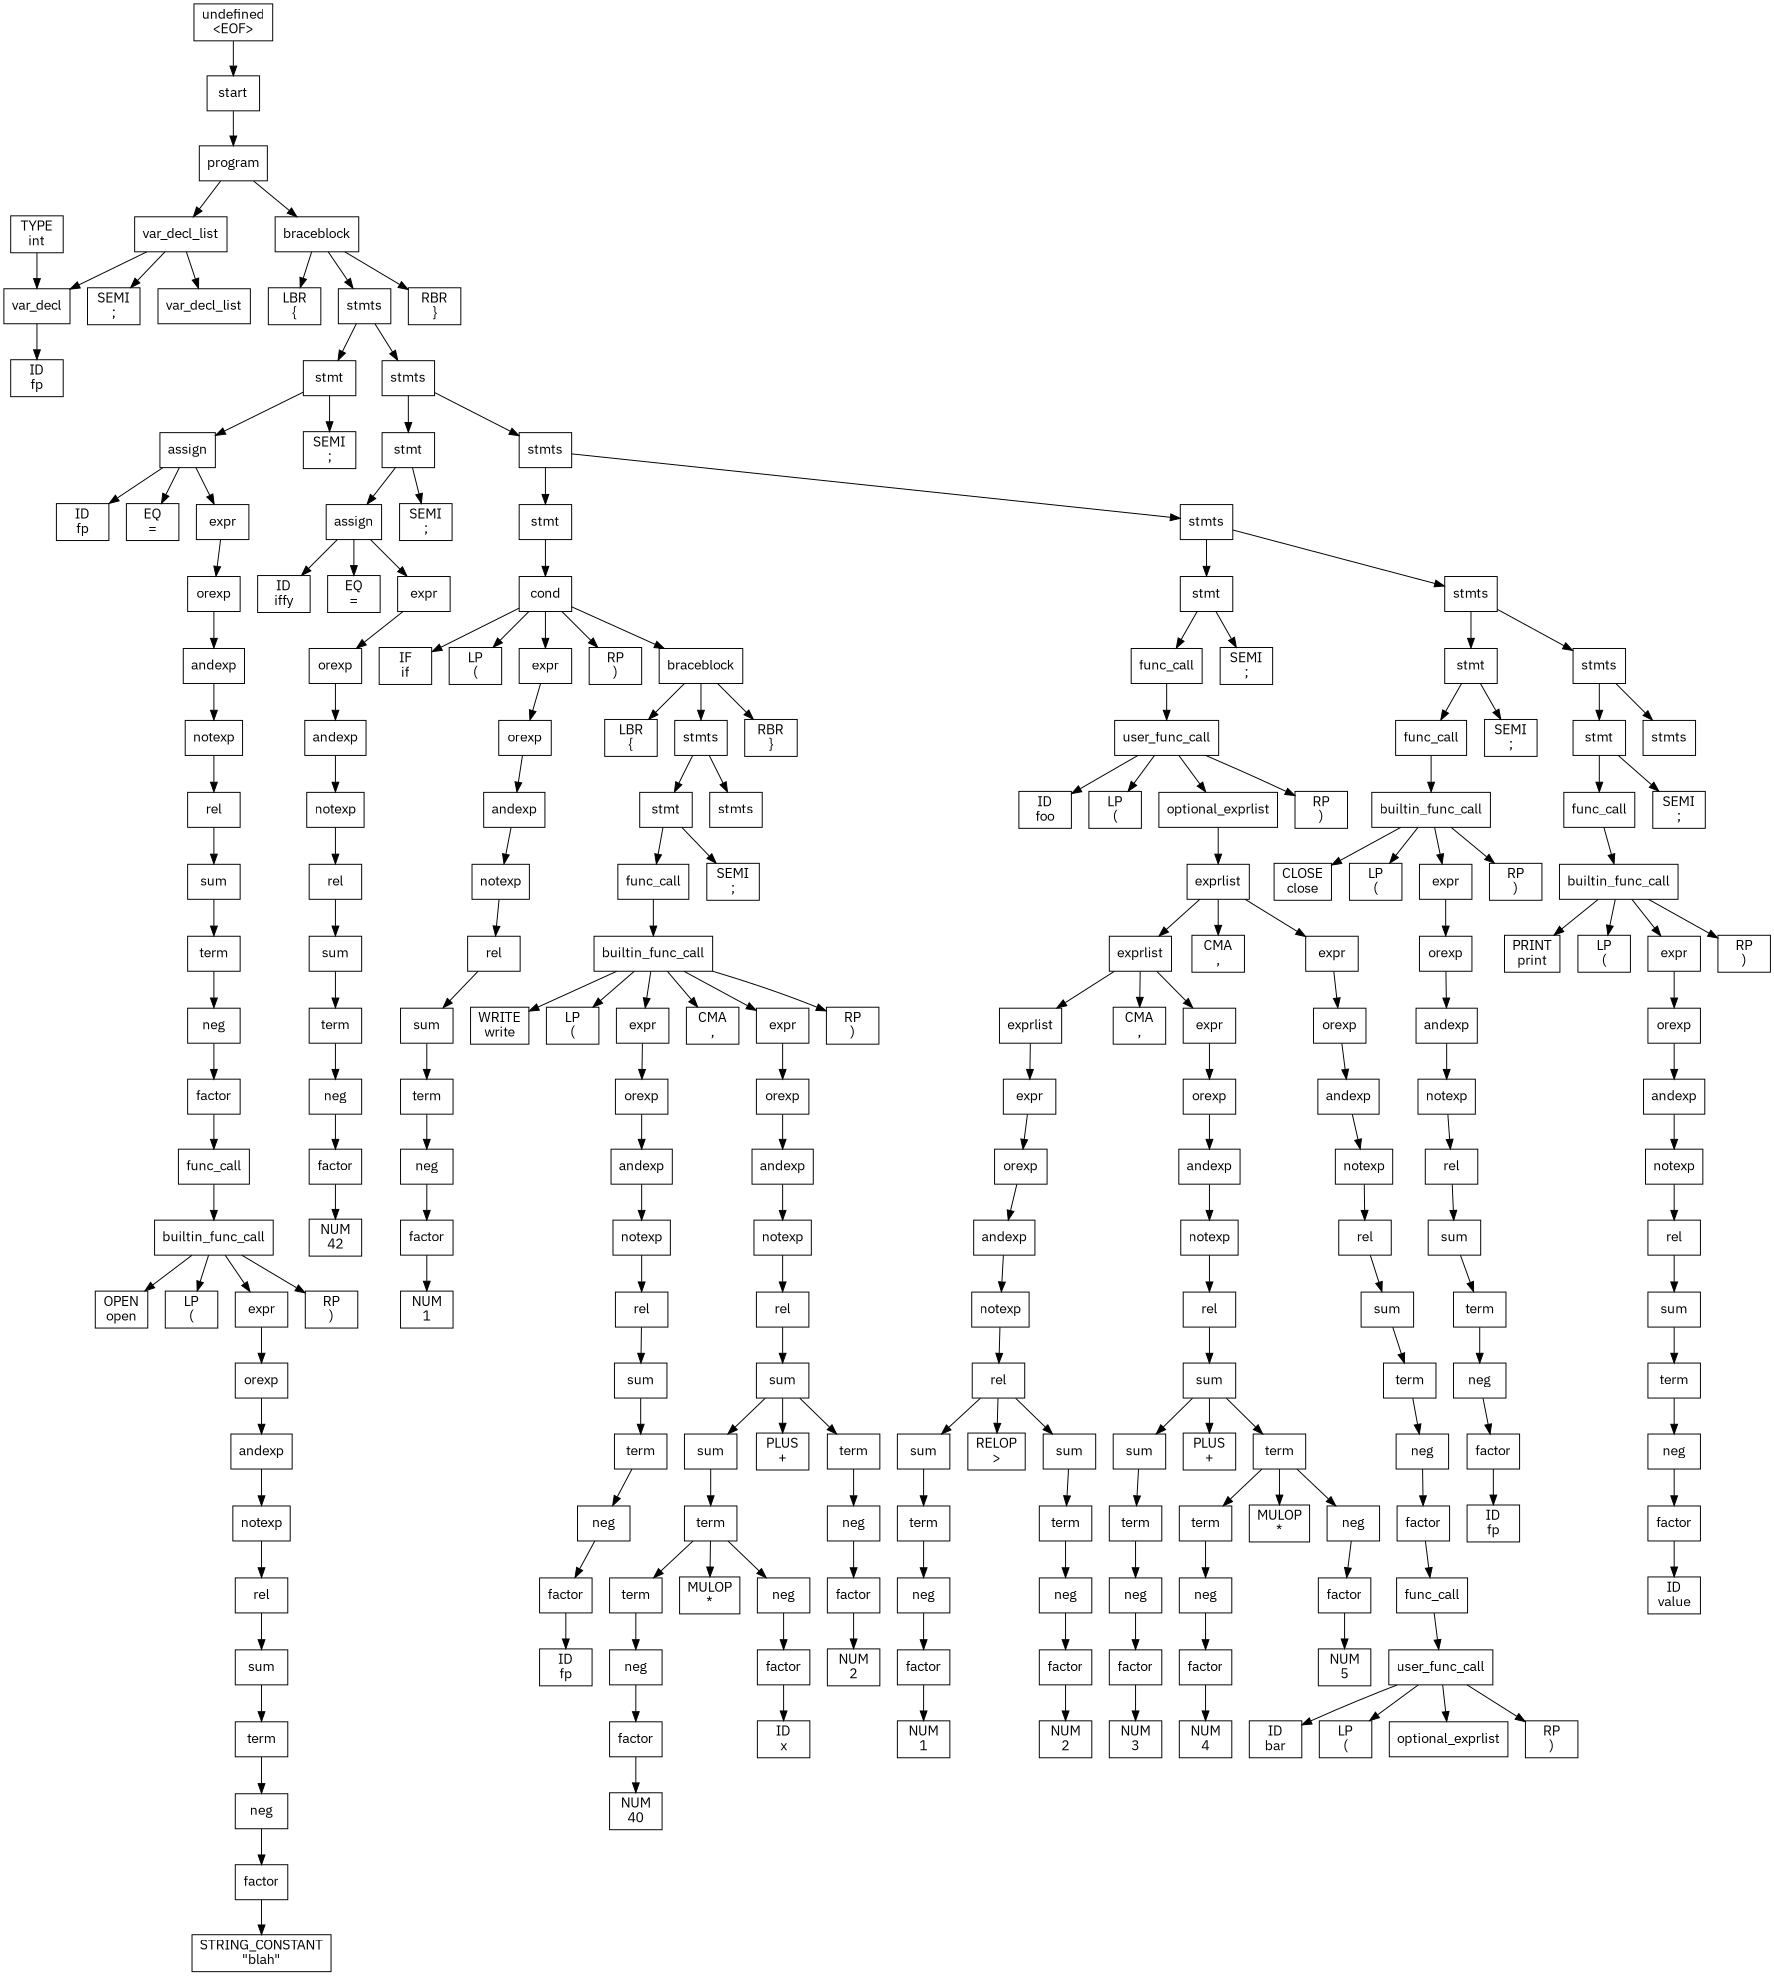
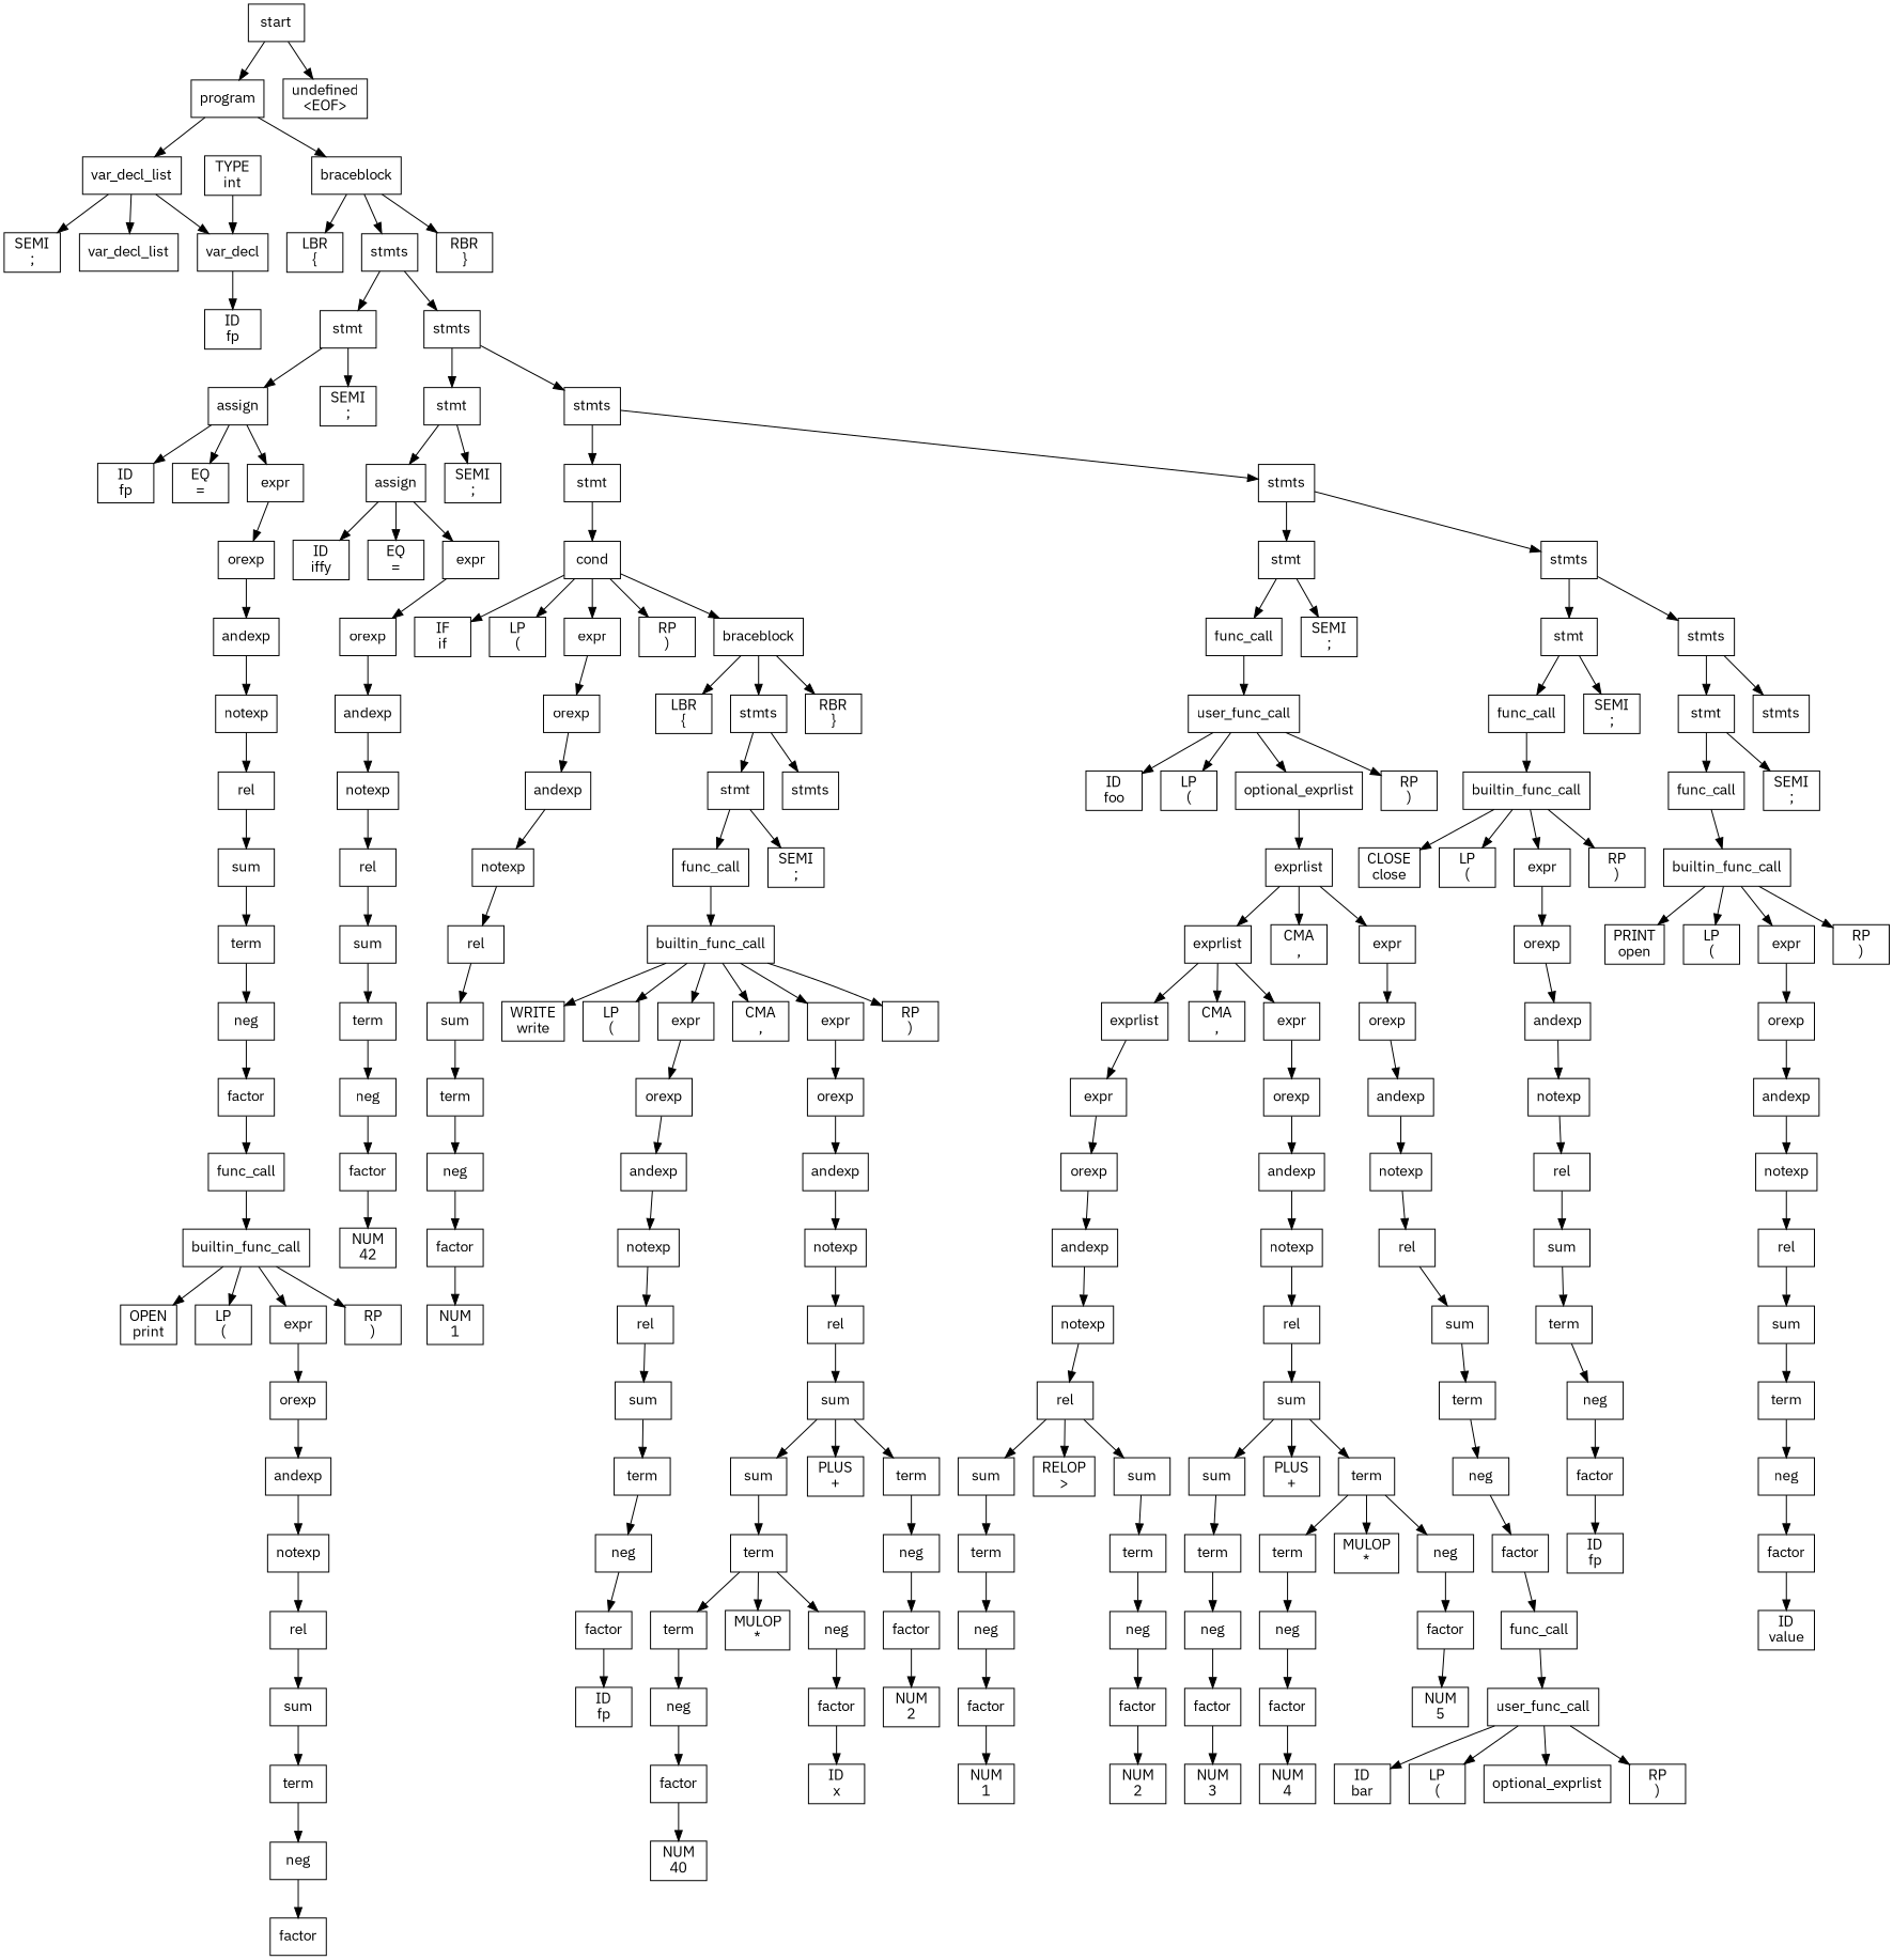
  digraph {
    fontname="IBM Plex Sans"
    node [fontname="IBM Plex Sans" shape=box]
    edge [fontname="IBM Plex Sans"]
    n1 [label=<start>]
    n2 [label=<program>]
    n3 [label=<undefined<br/>&lt;EOF&gt;>]
    n4 [label=<var_decl_list>]
    n5 [label=<braceblock>]
    n6 [label=<var_decl>]
    n7 [label=<SEMI<br/>;>]
    n8 [label=<var_decl_list>]
    n9 [label=<LBR<br/>{>]
    n10 [label=<stmts>]
    n11 [label=<RBR<br/>}>]
    n12 [label=<ID<br/>fp>]
    n13 [label=<TYPE<br/>int>]
    n14 [label=<stmt>]
    n15 [label=<stmts>]
    n16 [label=<assign>]
    n17 [label=<SEMI<br/>;>]
    n18 [label=<stmt>]
    n19 [label=<stmts>]
    n20 [label=<ID<br/>fp>]
    n21 [label=<EQ<br/>=>]
    n22 [label=<expr>]
    n23 [label=<orexp>]
    n24 [label=<andexp>]
    n25 [label=<notexp>]
    n26 [label=<rel>]
    n27 [label=<sum>]
    n28 [label=<term>]
    n29 [label=<neg>]
    n30 [label=<factor>]
    n31 [label=<func_call>]
    n32 [label=<builtin_func_call>]
-   n33 [label=<OPEN<br/>open>]
+   n33 [label=<OPEN<br/>print>]
    n34 [label=<LP<br/>(>]
    n35 [label=<expr>]
    n36 [label=<RP<br/>)>]
    n37 [label=<orexp>]
    n38 [label=<andexp>]
    n39 [label=<notexp>]
    n40 [label=<rel>]
    n41 [label=<sum>]
    n42 [label=<term>]
    n43 [label=<neg>]
    n44 [label=<factor>]
-   n45 [label=<STRING_CONSTANT<br/>"blah">]
    n46 [label=<assign>]
    n47 [label=<SEMI<br/>;>]
    n48 [label=<stmt>]
    n49 [label=<stmts>]
    n50 [label=<ID<br/>iffy>]
    n51 [label=<EQ<br/>=>]
    n52 [label=<expr>]
    n53 [label=<orexp>]
    n54 [label=<andexp>]
    n55 [label=<notexp>]
    n56 [label=<rel>]
    n57 [label=<sum>]
    n58 [label=<term>]
    n59 [label=<neg>]
    n60 [label=<factor>]
    n61 [label=<NUM<br/>42>]
    n62 [label=<cond>]
    n63 [label=<stmt>]
    n64 [label=<stmts>]
    n65 [label=<IF<br/>if>]
    n66 [label=<LP<br/>(>]
    n67 [label=<expr>]
    n68 [label=<RP<br/>)>]
    n69 [label=<braceblock>]
    n70 [label=<orexp>]
    n71 [label=<LBR<br/>{>]
    n72 [label=<stmts>]
    n73 [label=<RBR<br/>}>]
    n74 [label=<andexp>]
    n75 [label=<notexp>]
    n76 [label=<rel>]
    n77 [label=<sum>]
    n78 [label=<term>]
    n79 [label=<neg>]
    n80 [label=<factor>]
    n81 [label=<NUM<br/>1>]
    n82 [label=<stmt>]
    n83 [label=<stmts>]
    n84 [label=<func_call>]
    n85 [label=<SEMI<br/>;>]
    n86 [label=<builtin_func_call>]
    n87 [label=<WRITE<br/>write>]
    n88 [label=<LP<br/>(>]
    n89 [label=<expr>]
    n90 [label=<CMA<br/>,>]
    n91 [label=<expr>]
    n92 [label=<RP<br/>)>]
    n93 [label=<orexp>]
    n94 [label=<orexp>]
    n95 [label=<andexp>]
    n96 [label=<notexp>]
    n97 [label=<rel>]
    n98 [label=<sum>]
    n99 [label=<term>]
    n100 [label=<neg>]
    n101 [label=<factor>]
    n102 [label=<ID<br/>fp>]
    n103 [label=<andexp>]
    n104 [label=<notexp>]
    n105 [label=<rel>]
    n106 [label=<sum>]
    n107 [label=<sum>]
    n108 [label=<PLUS<br/>+>]
    n109 [label=<term>]
    n110 [label=<term>]
    n111 [label=<neg>]
    n112 [label=<term>]
    n113 [label=<MULOP<br/>*>]
    n114 [label=<neg>]
    n115 [label=<neg>]
    n116 [label=<factor>]
    n117 [label=<factor>]
    n118 [label=<NUM<br/>40>]
    n119 [label=<ID<br/>x>]
    n120 [label=<factor>]
    n121 [label=<NUM<br/>2>]
    n122 [label=<func_call>]
    n123 [label=<SEMI<br/>;>]
    n124 [label=<stmt>]
    n125 [label=<stmts>]
    n126 [label=<user_func_call>]
    n127 [label=<ID<br/>foo>]
    n128 [label=<LP<br/>(>]
    n129 [label=<optional_exprlist>]
    n130 [label=<RP<br/>)>]
    n131 [label=<exprlist>]
    n132 [label=<exprlist>]
    n133 [label=<CMA<br/>,>]
    n134 [label=<expr>]
    n135 [label=<exprlist>]
    n136 [label=<CMA<br/>,>]
    n137 [label=<expr>]
    n138 [label=<orexp>]
    n139 [label=<expr>]
    n140 [label=<orexp>]
    n141 [label=<orexp>]
    n142 [label=<andexp>]
    n143 [label=<notexp>]
    n144 [label=<rel>]
    n145 [label=<sum>]
    n146 [label=<RELOP<br/>&gt;>]
    n147 [label=<sum>]
    n148 [label=<term>]
    n149 [label=<term>]
    n150 [label=<neg>]
    n151 [label=<factor>]
    n152 [label=<NUM<br/>1>]
    n153 [label=<neg>]
    n154 [label=<factor>]
    n155 [label=<NUM<br/>2>]
    n156 [label=<andexp>]
    n157 [label=<notexp>]
    n158 [label=<rel>]
    n159 [label=<sum>]
    n160 [label=<sum>]
    n161 [label=<PLUS<br/>+>]
    n162 [label=<term>]
    n163 [label=<term>]
    n164 [label=<term>]
    n165 [label=<MULOP<br/>*>]
    n166 [label=<neg>]
    n167 [label=<neg>]
    n168 [label=<factor>]
    n169 [label=<NUM<br/>3>]
    n170 [label=<neg>]
    n171 [label=<factor>]
    n172 [label=<factor>]
    n173 [label=<NUM<br/>4>]
    n174 [label=<NUM<br/>5>]
    n175 [label=<andexp>]
    n176 [label=<notexp>]
    n177 [label=<rel>]
    n178 [label=<sum>]
    n179 [label=<term>]
    n180 [label=<neg>]
    n181 [label=<factor>]
    n182 [label=<func_call>]
    n183 [label=<user_func_call>]
    n184 [label=<ID<br/>bar>]
    n185 [label=<LP<br/>(>]
    n186 [label=<optional_exprlist>]
    n187 [label=<RP<br/>)>]
    n188 [label=<func_call>]
    n189 [label=<SEMI<br/>;>]
    n190 [label=<stmt>]
    n191 [label=<stmts>]
    n192 [label=<builtin_func_call>]
    n193 [label=<CLOSE<br/>close>]
    n194 [label=<LP<br/>(>]
    n195 [label=<expr>]
    n196 [label=<RP<br/>)>]
    n197 [label=<orexp>]
    n198 [label=<andexp>]
    n199 [label=<notexp>]
    n200 [label=<rel>]
    n201 [label=<sum>]
    n202 [label=<term>]
    n203 [label=<neg>]
    n204 [label=<factor>]
    n205 [label=<ID<br/>fp>]
    n206 [label=<func_call>]
    n207 [label=<SEMI<br/>;>]
    n208 [label=<builtin_func_call>]
-   n209 [label=<PRINT<br/>print>]
+   n209 [label=<PRINT<br/>open>]
    n210 [label=<LP<br/>(>]
    n211 [label=<expr>]
    n212 [label=<RP<br/>)>]
    n213 [label=<orexp>]
    n214 [label=<andexp>]
    n215 [label=<notexp>]
    n216 [label=<rel>]
    n217 [label=<sum>]
    n218 [label=<term>]
    n219 [label=<neg>]
    n220 [label=<factor>]
    n221 [label=<ID<br/>value>]
    n1 -> n2
-   n3 -> n1
+   n1 -> n3
    n2 -> n4
    n2 -> n5
    n4 -> n6
    n4 -> n7
    n4 -> n8
    n5 -> n9
    n5 -> n10
    n5 -> n11
    n6 -> n12
    n10 -> n14
    n10 -> n15
    n13 -> n6
    n14 -> n16
    n14 -> n17
    n15 -> n18
    n15 -> n19
    n16 -> n20
    n16 -> n21
    n16 -> n22
    n18 -> n46
    n18 -> n47
    n19 -> n48
    n19 -> n49
    n22 -> n23
    n23 -> n24
    n24 -> n25
    n25 -> n26
    n26 -> n27
    n27 -> n28
    n28 -> n29
    n29 -> n30
    n30 -> n31
    n31 -> n32
    n32 -> n33
    n32 -> n34
    n32 -> n35
    n32 -> n36
    n35 -> n37
    n37 -> n38
    n38 -> n39
    n39 -> n40
    n40 -> n41
    n41 -> n42
    n42 -> n43
    n43 -> n44
-   n44 -> n45
    n46 -> n50
    n46 -> n51
    n46 -> n52
    n48 -> n62
    n49 -> n63
    n49 -> n64
    n52 -> n53
    n53 -> n54
    n54 -> n55
    n55 -> n56
    n56 -> n57
    n57 -> n58
    n58 -> n59
    n59 -> n60
    n60 -> n61
    n62 -> n65
    n62 -> n66
    n62 -> n67
    n62 -> n68
    n62 -> n69
    n63 -> n122
    n63 -> n123
    n64 -> n124
    n64 -> n125
    n67 -> n70
    n69 -> n71
    n69 -> n72
    n69 -> n73
    n70 -> n74
    n72 -> n82
    n72 -> n83
    n74 -> n75
    n75 -> n76
    n76 -> n77
    n77 -> n78
    n78 -> n79
    n79 -> n80
    n80 -> n81
    n82 -> n84
    n82 -> n85
    n84 -> n86
    n86 -> n87
    n86 -> n88
    n86 -> n89
    n86 -> n90
    n86 -> n91
    n86 -> n92
    n89 -> n93
    n91 -> n94
    n93 -> n95
    n94 -> n103
    n95 -> n96
    n96 -> n97
    n97 -> n98
    n98 -> n99
    n99 -> n100
    n100 -> n101
    n101 -> n102
    n103 -> n104
    n104 -> n105
    n105 -> n106
    n106 -> n107
    n106 -> n108
    n106 -> n109
    n107 -> n110
    n109 -> n111
    n110 -> n112
    n110 -> n113
    n110 -> n114
    n111 -> n120
    n112 -> n115
    n114 -> n116
    n115 -> n117
    n116 -> n119
    n117 -> n118
    n120 -> n121
    n122 -> n126
    n124 -> n188
    n124 -> n189
    n125 -> n190
    n125 -> n191
    n126 -> n127
    n126 -> n128
    n126 -> n129
    n126 -> n130
    n129 -> n131
    n131 -> n132
    n131 -> n133
    n131 -> n134
    n132 -> n135
    n132 -> n136
    n132 -> n137
    n134 -> n138
    n135 -> n139
    n137 -> n140
    n138 -> n175
    n139 -> n141
    n140 -> n156
    n141 -> n142
    n142 -> n143
    n143 -> n144
    n144 -> n145
    n144 -> n146
    n144 -> n147
    n145 -> n148
    n147 -> n149
    n148 -> n150
    n149 -> n153
    n150 -> n151
    n151 -> n152
    n153 -> n154
    n154 -> n155
    n156 -> n157
    n157 -> n158
    n158 -> n159
    n159 -> n160
    n159 -> n161
    n159 -> n162
    n160 -> n163
    n162 -> n164
    n162 -> n165
    n162 -> n166
    n163 -> n167
    n164 -> n170
    n166 -> n171
    n167 -> n168
    n168 -> n169
    n170 -> n172
    n171 -> n174
    n172 -> n173
    n175 -> n176
    n176 -> n177
    n177 -> n178
    n178 -> n179
    n179 -> n180
    n180 -> n181
    n181 -> n182
    n182 -> n183
    n183 -> n184
    n183 -> n185
    n183 -> n186
    n183 -> n187
    n188 -> n192
    n190 -> n206
    n190 -> n207
    n192 -> n193
    n192 -> n194
    n192 -> n195
    n192 -> n196
    n195 -> n197
    n197 -> n198
    n198 -> n199
    n199 -> n200
    n200 -> n201
    n201 -> n202
    n202 -> n203
    n203 -> n204
    n204 -> n205
    n206 -> n208
    n208 -> n209
    n208 -> n210
    n208 -> n211
    n208 -> n212
    n211 -> n213
    n213 -> n214
    n214 -> n215
    n215 -> n216
    n216 -> n217
    n217 -> n218
    n218 -> n219
    n219 -> n220
    n220 -> n221
  }
